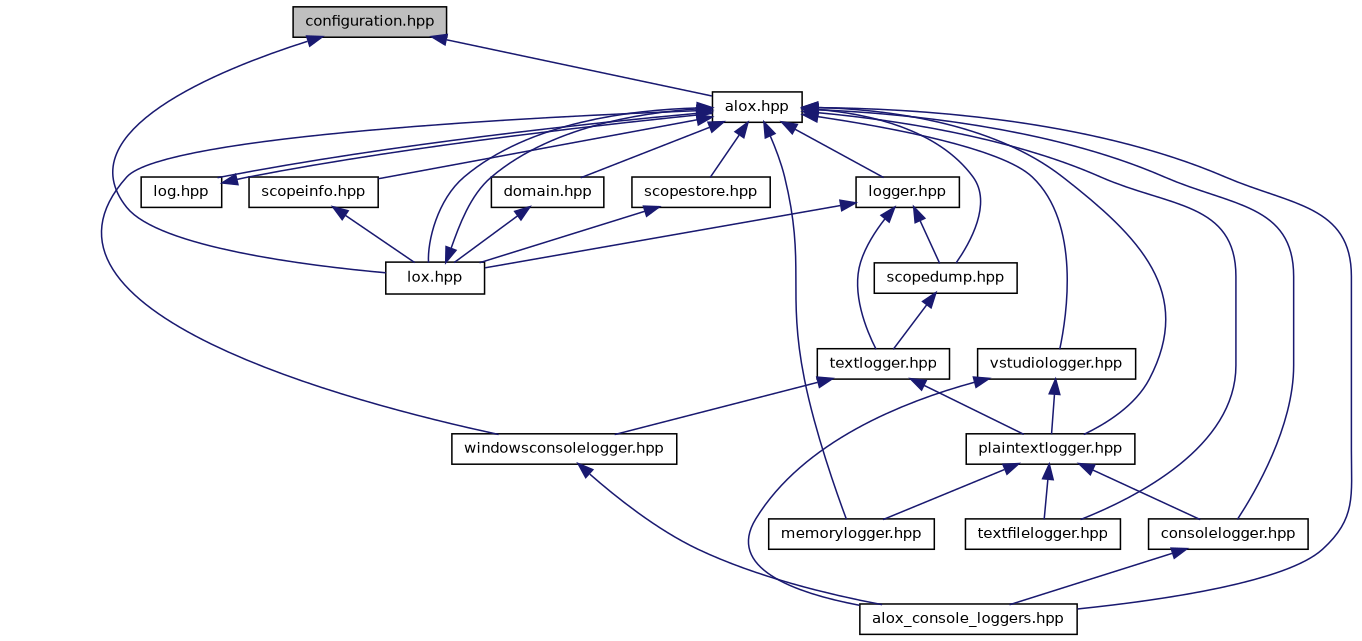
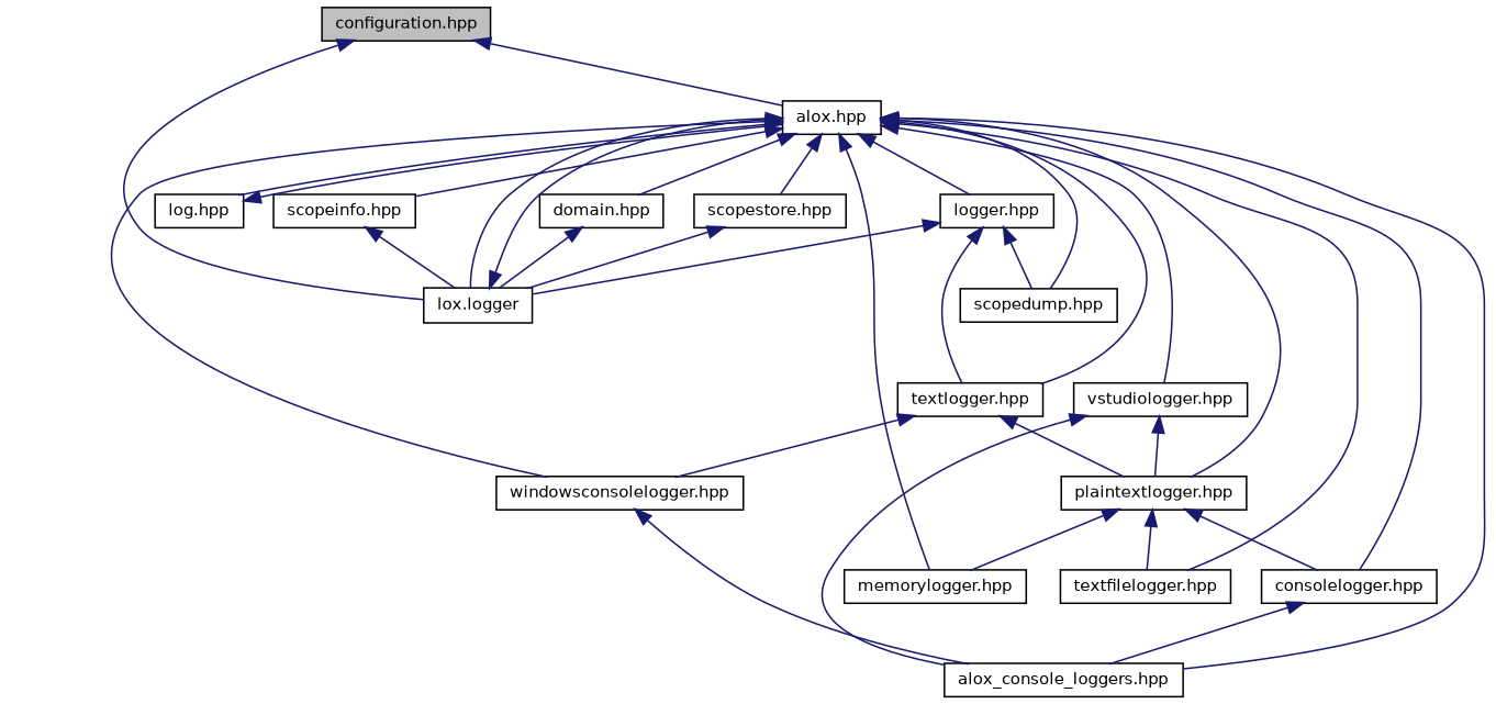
  digraph {
    node [color=black fillcolor=white fontname=Helvetica fontsize=10 shape=record style=filled]
    edge [color=midnightblue dir=back fontname=Helvetica fontsize=10 labelfontname=Helvetica labelfontsize=10 style=solid]
    n1 [fillcolor=grey75 fontcolor=black height=0.2 label="configuration.hpp" width=0.4]
    n2 [height=0.2 label="alox.hpp" width=0.4]
-   n3 [height=0.2 label="lox.hpp" width=0.4]
+   n3 [height=0.2 label="lox.logger" width=0.4]
    n4 [height=0.2 label="log.hpp" width=0.4]
    n5 [height=0.2 label="alox_console_loggers.hpp" width=0.4]
    n6 [height=0.2 label="domain.hpp" width=0.4]
    n7 [height=0.2 label="logger.hpp" width=0.4]
    n8 [height=0.2 label="textlogger.hpp" width=0.4]
    n9 [height=0.2 label="plaintextlogger.hpp" width=0.4]
    n10 [height=0.2 label="consolelogger.hpp" width=0.4]
    n11 [height=0.2 label="memorylogger.hpp" width=0.4]
    n12 [height=0.2 label="textfilelogger.hpp" width=0.4]
    n13 [height=0.2 label="vstudiologger.hpp" width=0.4]
    n14 [height=0.2 label="windowsconsolelogger.hpp" width=0.4]
    n15 [height=0.2 label="scopedump.hpp" width=0.4]
    n16 [height=0.2 label="scopestore.hpp" width=0.4]
    n17 [height=0.2 label="scopeinfo.hpp" width=0.4]
    n1 -> n2
    n1 -> n3
    n2 -> n3
    n2 -> n4
    n2 -> n5
    n2 -> n6
    n2 -> n7
-   n15 -> n8
+   n2 -> n8
    n2 -> n9
    n2 -> n10
    n2 -> n11
    n2 -> n12
    n2 -> n13
    n2 -> n14
    n2 -> n15
    n2 -> n16
    n2 -> n17
    n3 -> n2
    n4 -> n2
    n6 -> n3
    n7 -> n3
    n7 -> n8
    n7 -> n15
    n8 -> n9
    n8 -> n14
    n9 -> n10
    n9 -> n11
    n9 -> n12
    n10 -> n5
    n13 -> n5
    n13 -> n9
    n14 -> n5
    n16 -> n3
    n17 -> n3
  }
